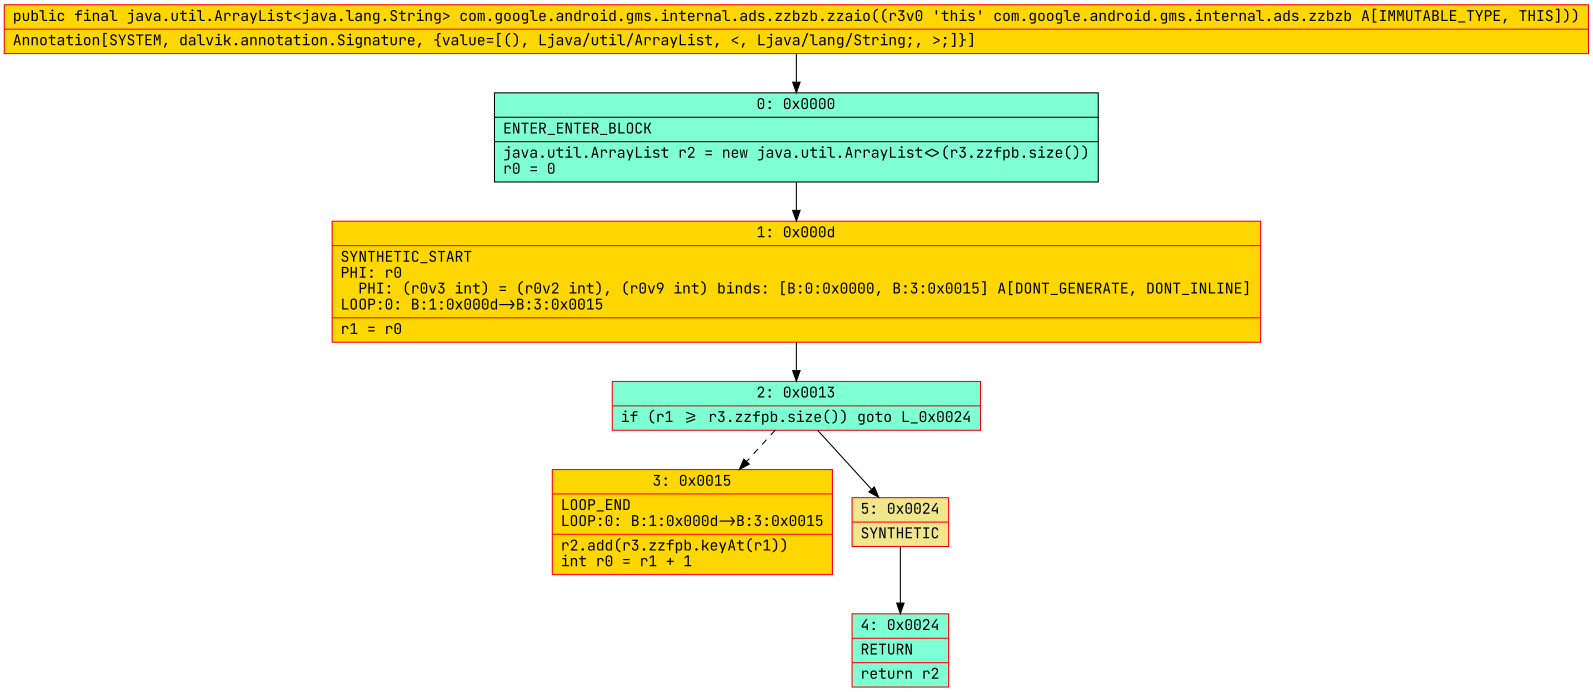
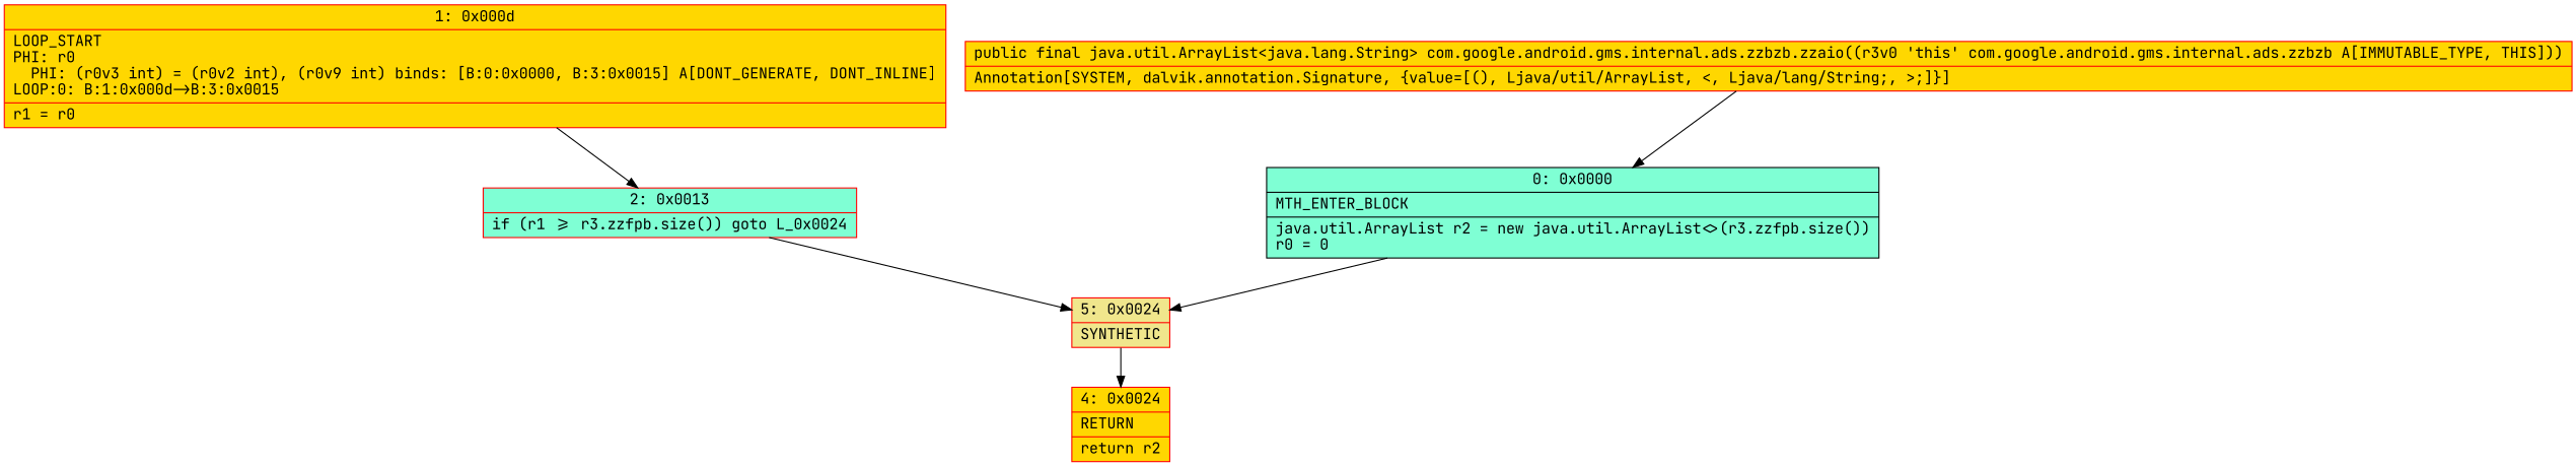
  digraph {
    fontname="JetBrains Mono"
    node [color=red fillcolor=aquamarine fontname="JetBrains Mono" shape=record style=filled]
    edge [fontname="JetBrains Mono"]
-   n1 [color=black label="{0\:\ 0x0000|ENTER_ENTER_BLOCK\l|java.util.ArrayList r2 = new java.util.ArrayList\<\>(r3.zzfpb.size())\lr0 = 0\l}"]
-   n2 [fillcolor=gold label="{1\:\ 0x000d|SYNTHETIC_START\lPHI: r0 \l  PHI: (r0v3 int) = (r0v2 int), (r0v9 int) binds: [B:0:0x0000, B:3:0x0015] A[DONT_GENERATE, DONT_INLINE]\lLOOP:0: B:1:0x000d\-\>B:3:0x0015\l|r1 = r0\l}"]
+   n1 [color=black label="{0\:\ 0x0000|MTH_ENTER_BLOCK\l|java.util.ArrayList r2 = new java.util.ArrayList\<\>(r3.zzfpb.size())\lr0 = 0\l}"]
+   n2 [fillcolor=gold label="{1\:\ 0x000d|LOOP_START\lPHI: r0 \l  PHI: (r0v3 int) = (r0v2 int), (r0v9 int) binds: [B:0:0x0000, B:3:0x0015] A[DONT_GENERATE, DONT_INLINE]\lLOOP:0: B:1:0x000d\-\>B:3:0x0015\l|r1 = r0\l}"]
    n3 [label="{2\:\ 0x0013|if (r1 \>= r3.zzfpb.size()) goto L_0x0024\l}"]
-   n4 [fillcolor=gold label="{3\:\ 0x0015|LOOP_END\lLOOP:0: B:1:0x000d\-\>B:3:0x0015\l|r2.add(r3.zzfpb.keyAt(r1))\lint r0 = r1 + 1\l}"]
    n5 [fillcolor=khaki label="{5\:\ 0x0024|SYNTHETIC\l}"]
-   n6 [label="{4\:\ 0x0024|RETURN\l|return r2\l}"]
+   n6 [fillcolor=gold label="{4\:\ 0x0024|RETURN\l|return r2\l}"]
    n7 [fillcolor=gold label="{public final java.util.ArrayList\<java.lang.String\> com.google.android.gms.internal.ads.zzbzb.zzaio((r3v0 'this' com.google.android.gms.internal.ads.zzbzb A[IMMUTABLE_TYPE, THIS]))  | Annotation[SYSTEM, dalvik.annotation.Signature, \{value=[(), Ljava\/util\/ArrayList, \<, Ljava\/lang\/String;, \>;]\}]\l}"]
-   n1 -> n2
+   n1 -> n5
    n2 -> n3
-   n3 -> n4 [style=dashed]
    n3 -> n5
    n5 -> n6
    n7 -> n1
  }
